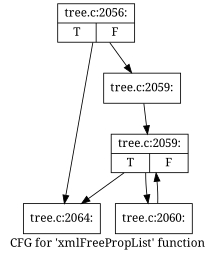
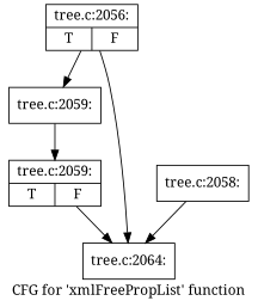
  digraph {
    fontname="Noto Serif"
    label="CFG for 'xmlFreePropList' function"
    node [fontname="Noto Serif" shape=record]
    edge [fontname="Noto Serif"]
    n1 [label="{tree.c:2056:|{<s0>T|<s1>F}}"]
    n2 [label="{tree.c:2059:}"]
    n3 [label="{tree.c:2064:}"]
+   n4 [label="{tree.c:2058:}"]
    n5 [label="{tree.c:2059:|{<s0>T|<s1>F}}"]
-   n6 [label="{tree.c:2060:}"]
    n1 -> n2
    n1 -> n3
    n2 -> n5
+   n4 -> n3
    n5 -> n3
-   n5 -> n6
-   n6 -> n5
  }
